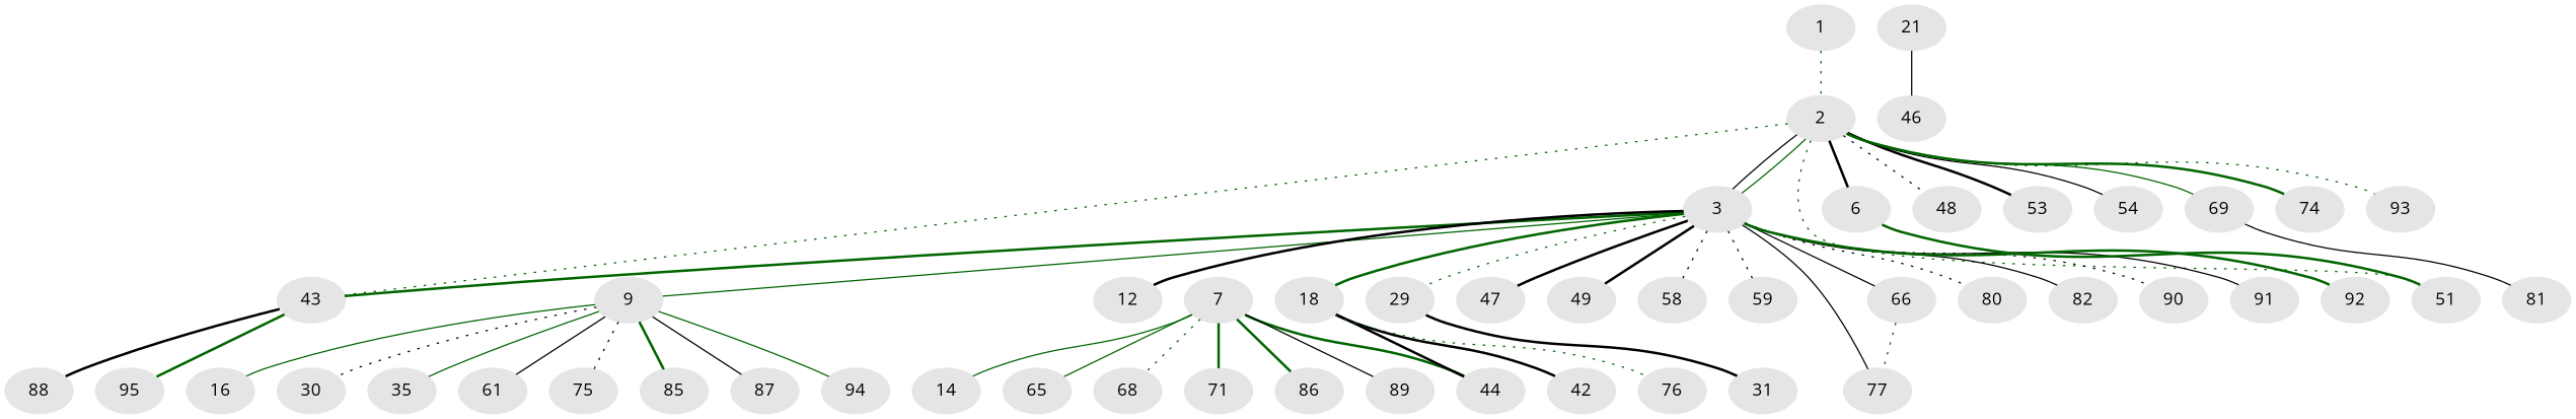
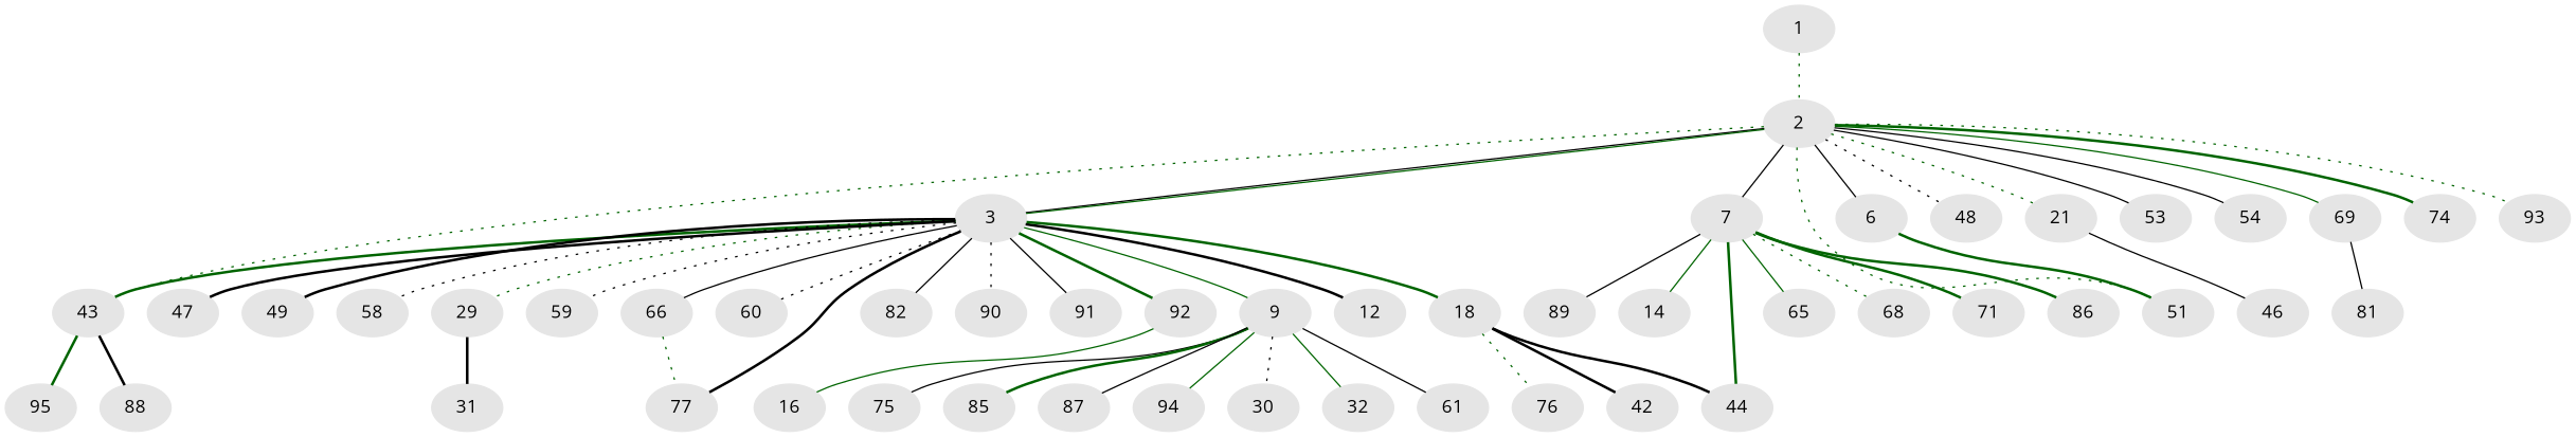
  graph {
    fontname="Open Sans"
    node [color=gray90 fontname="Open Sans" style=filled]
    edge [color=black fontname="Open Sans" style=bold]
    2 [super="+20+35+36+4+8"]
    3 [super="+39+10+23+28+22+11+5+72"]
    6 [super="+24"]
    7 [super="+98+13+45"]
    21
    43
    48
    51 [super="+102"]
    53
    54
    69
    74
    93
    1
    9 [super="+34+15+37"]
    12
    18
    29
    47
    49
    58 [super="+84"]
    59
    66
    77
-   80
+   80 [label=60]
    82
    90
    91
    92
    14
    44
    65
    68 [super="+70"]
    71
    86
    89
    46 [super="+67"]
    88
    95
    81
    16 [super="+56"]
    30
-   32 [super="+41" label=35]
+   32 [super="+41"]
    61
    75
    85
    87
    94
    42
    76 [super="+101"]
    31
    2 -- 3 [style=solid weight=4]
    2 -- 3 [color=darkgreen style=solid]
-   2 -- 6
+   2 -- 6 [style=solid]
+   2 -- 7 [style=solid weight=2]
+   2 -- 21 [color=darkgreen style=dotted]
    2 -- 43 [color=darkgreen style=dotted]
    2 -- 48 [style=dotted]
    2 -- 51 [color=darkgreen style=dotted]
-   2 -- 53
+   2 -- 53 [style=solid]
    2 -- 54 [style=solid]
    2 -- 69 [color=darkgreen style=solid]
    2 -- 74 [color=darkgreen]
    2 -- 93 [color=darkgreen style=dotted]
    3 -- 43 [color=darkgreen]
    3 -- 9 [color=darkgreen style=solid weight=2]
    3 -- 12
    3 -- 18 [color=darkgreen]
    3 -- 29 [color=darkgreen style=dotted weight=2]
    3 -- 47
    3 -- 49
    3 -- 58 [style=dotted]
    3 -- 59 [style=dotted]
    3 -- 66 [style=solid]
-   3 -- 77 [style=solid]
+   3 -- 77
    3 -- 80 [style=dotted]
    3 -- 82 [style=solid]
    3 -- 90 [style=dotted]
    3 -- 91 [style=solid]
    3 -- 92 [color=darkgreen]
    6 -- 51 [color=darkgreen]
    7 -- 14 [color=darkgreen style=solid]
    7 -- 44 [color=darkgreen]
    7 -- 65 [color=darkgreen style=solid]
    7 -- 68 [color=darkgreen style=dotted]
    7 -- 71 [color=darkgreen]
    7 -- 86 [color=darkgreen]
    7 -- 89 [style=solid]
    21 -- 46 [style=solid]
    43 -- 88
    43 -- 95 [color=darkgreen]
    69 -- 81 [style=solid]
    1 -- 2 [color=darkgreen style=dotted]
-   9 -- 16 [color=darkgreen style=solid]
+   92 -- 16 [color=darkgreen style=solid]
    9 -- 30 [style=dotted]
    9 -- 32 [color=darkgreen style=solid]
    9 -- 61 [style=solid]
-   9 -- 75 [style=dotted]
+   9 -- 75 [style=solid]
    9 -- 85 [color=darkgreen]
    9 -- 87 [style=solid]
    9 -- 94 [color=darkgreen style=solid]
    18 -- 44
    18 -- 42
    18 -- 76 [color=darkgreen style=dotted]
    29 -- 31
    66 -- 77 [color=darkgreen style=dotted]
  }
